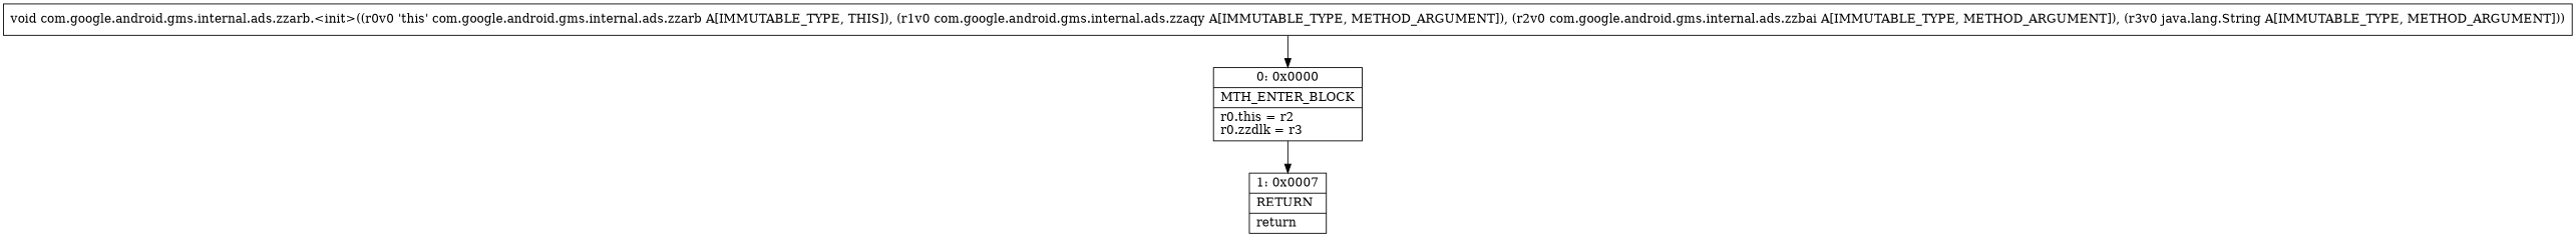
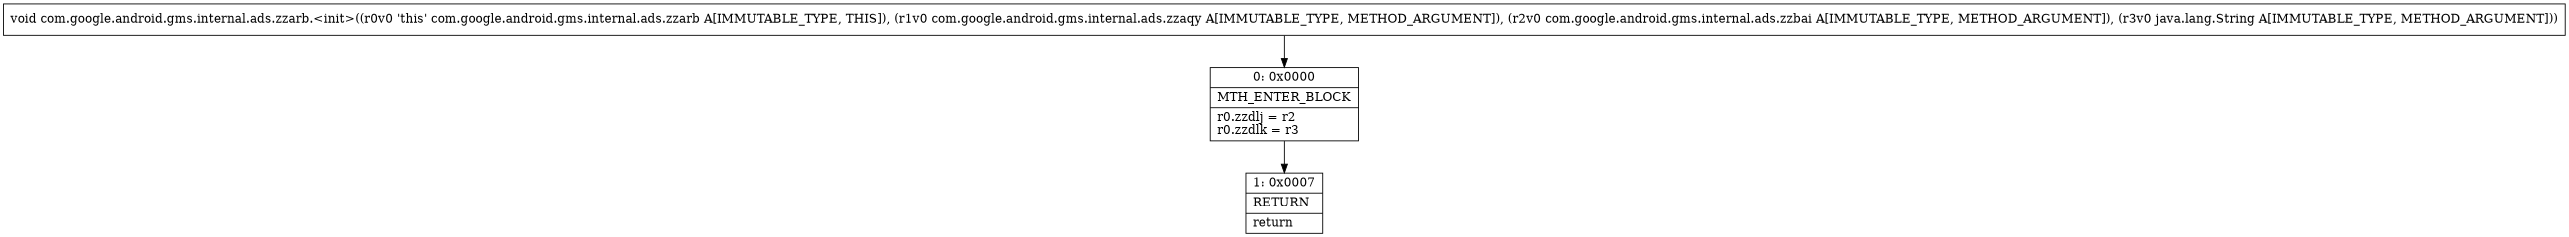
  digraph {
    node [shape=record]
-   n1 [label="{0\:\ 0x0000|MTH_ENTER_BLOCK\l|r0.this = r2\lr0.zzdlk = r3\l}"]
+   n1 [label="{0\:\ 0x0000|MTH_ENTER_BLOCK\l|r0.zzdlj = r2\lr0.zzdlk = r3\l}"]
    n2 [label="{1\:\ 0x0007|RETURN\l|return\l}"]
    n3 [label="{void com.google.android.gms.internal.ads.zzarb.\<init\>((r0v0 'this' com.google.android.gms.internal.ads.zzarb A[IMMUTABLE_TYPE, THIS]), (r1v0 com.google.android.gms.internal.ads.zzaqy A[IMMUTABLE_TYPE, METHOD_ARGUMENT]), (r2v0 com.google.android.gms.internal.ads.zzbai A[IMMUTABLE_TYPE, METHOD_ARGUMENT]), (r3v0 java.lang.String A[IMMUTABLE_TYPE, METHOD_ARGUMENT])) }"]
    n1 -> n2
    n3 -> n1
  }
